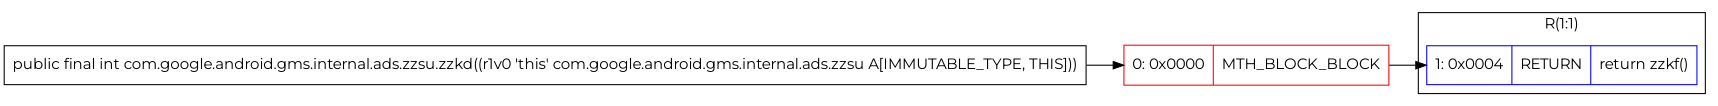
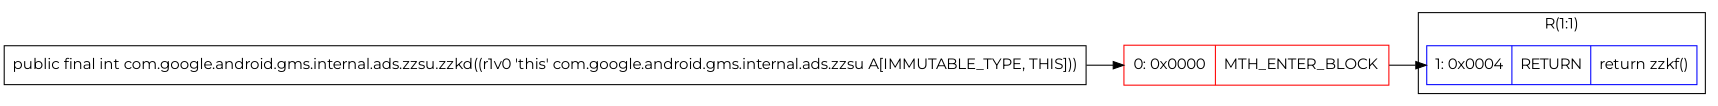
  digraph {
    rankdir=LR
    fontname=Montserrat
    node [shape=record fontname=Montserrat]
    edge [fontname=Montserrat]
    n1 [color=blue label="{1\:\ 0x0004|RETURN\l|return zzkf()\l}"]
-   n2 [color=red label="{0\:\ 0x0000|MTH_BLOCK_BLOCK\l}"]
+   n2 [color=red label="{0\:\ 0x0000|MTH_ENTER_BLOCK\l}"]
    n3 [label="{public final int com.google.android.gms.internal.ads.zzsu.zzkd((r1v0 'this' com.google.android.gms.internal.ads.zzsu A[IMMUTABLE_TYPE, THIS])) }"]
    subgraph cluster_1 {
      label="R(1:1)"
      n1
    }
    n2 -> n1
    n3 -> n2
  }
